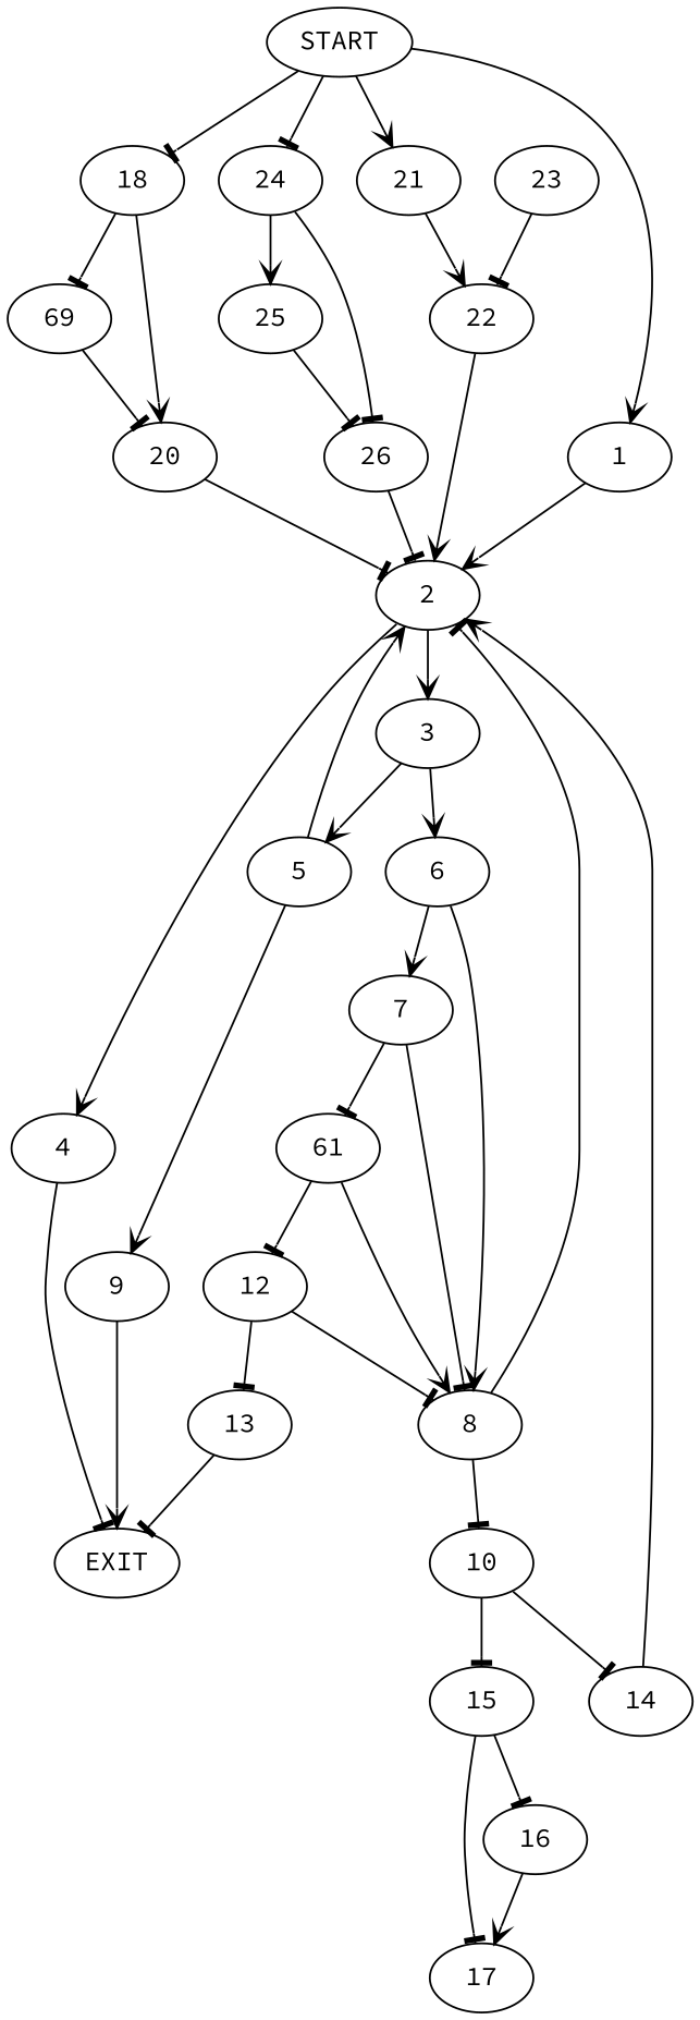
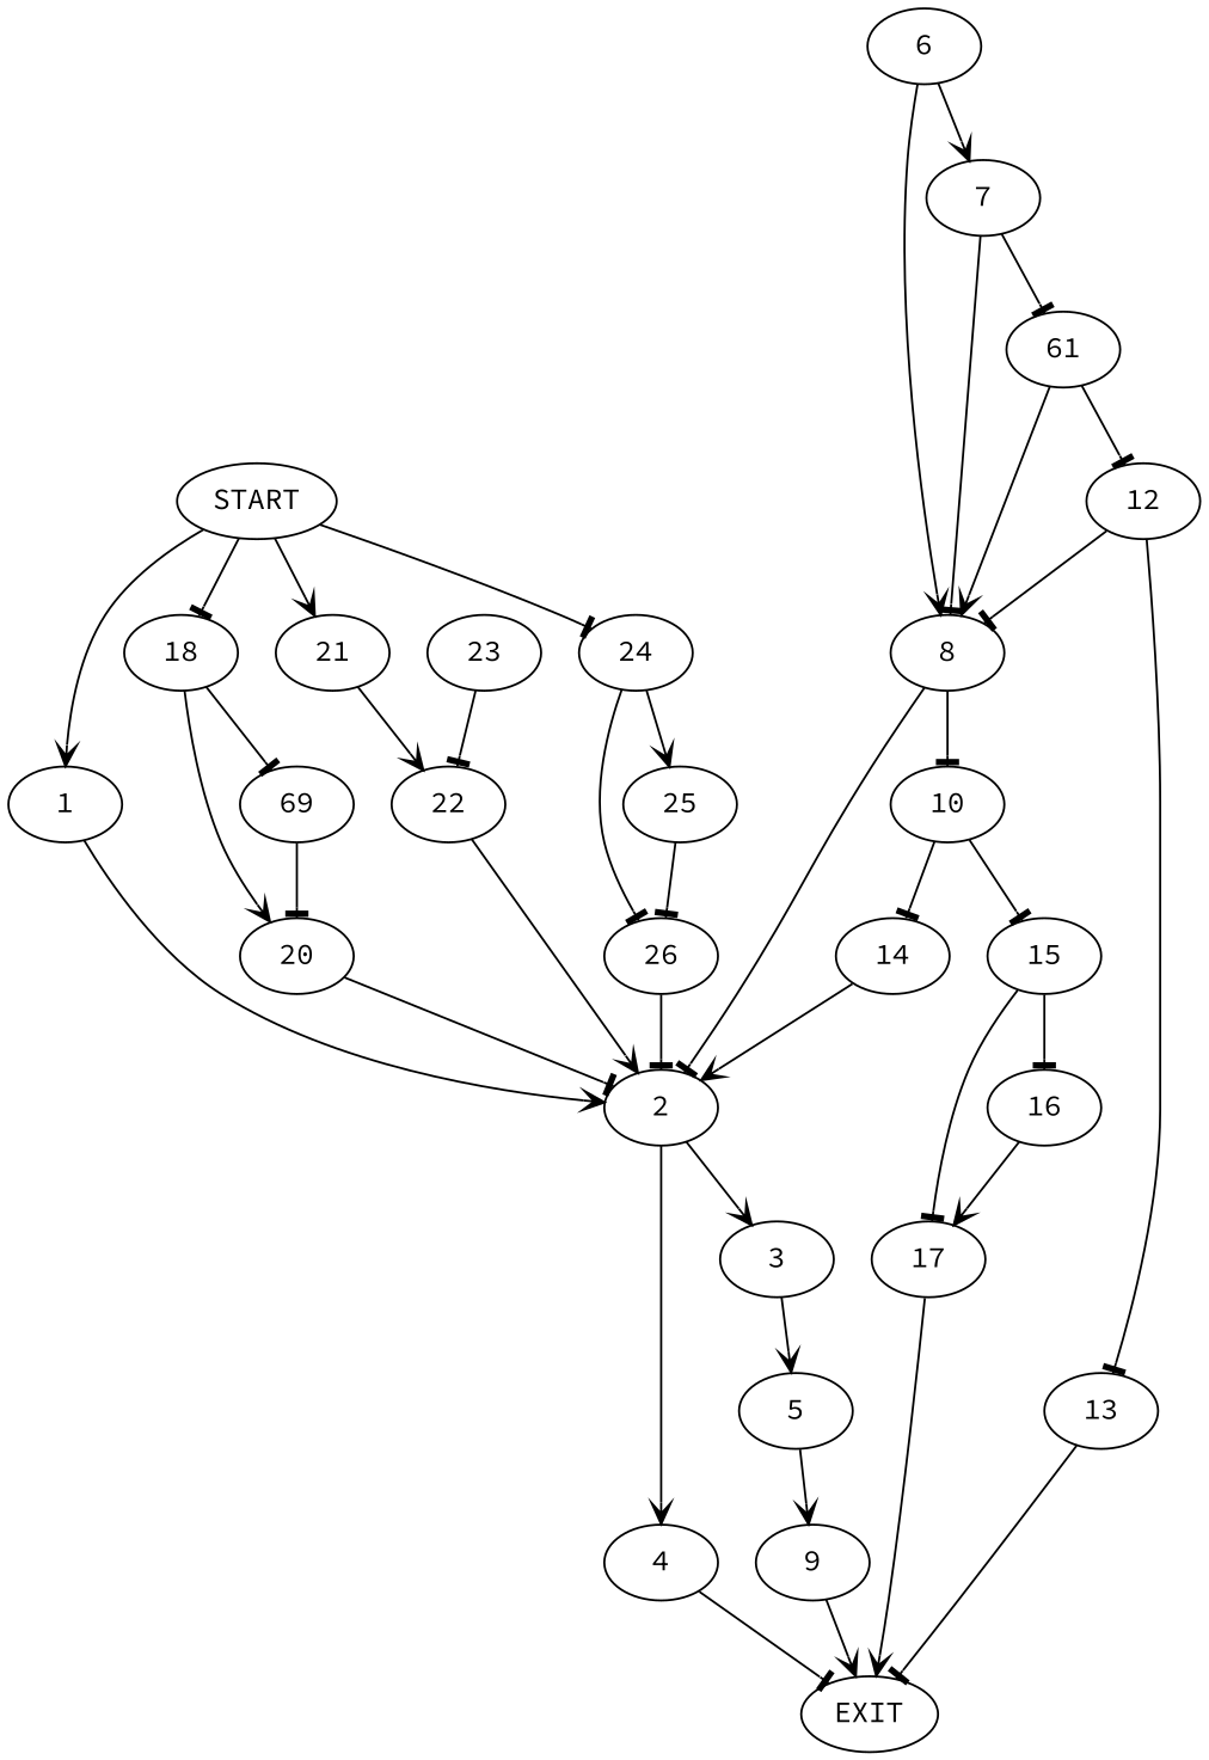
  digraph {
    fontname="Source Code Pro"
    node [fontname="Source Code Pro"]
    edge [arrowhead=tee fontname="Source Code Pro"]
    n1 [label=START]
    1
    18
    21
    24
    2
    n7 [label=69]
    20
    22
    25
    26
    n12 [label=EXIT]
    3
    4
    5
    6
    9
    7
    8
    n20 [label=61]
    10
    12
    14
    15
    16
    17
    13
    23
    n1 -> 1 [arrowhead=vee]
    n1 -> 18
    n1 -> 21 [arrowhead=vee]
    n1 -> 24
    1 -> 2 [arrowhead=vee]
    18 -> n7
    18 -> 20 [arrowhead=vee]
    21 -> 22 [arrowhead=vee]
    24 -> 25 [arrowhead=vee]
    24 -> 26
    2 -> 3 [arrowhead=vee]
    2 -> 4 [arrowhead=vee]
    n7 -> 20
    20 -> 2
    22 -> 2 [arrowhead=vee]
    25 -> 26
    26 -> 2
    3 -> 5 [arrowhead=vee]
-   3 -> 6 [arrowhead=vee]
    4 -> n12
-   5 -> 2 [arrowhead=vee]
    5 -> 9 [arrowhead=vee]
    6 -> 7 [arrowhead=vee]
    6 -> 8 [arrowhead=vee]
    9 -> n12 [arrowhead=vee]
    7 -> 8
    7 -> n20
    8 -> 2
    8 -> 10
    n20 -> 8 [arrowhead=vee]
    n20 -> 12
    10 -> 14
    10 -> 15
    12 -> 8
    12 -> 13
    14 -> 2 [arrowhead=vee]
    15 -> 16
    15 -> 17
    16 -> 17 [arrowhead=vee]
+   17 -> n12 [arrowhead=vee]
    13 -> n12
    23 -> 22
  }
